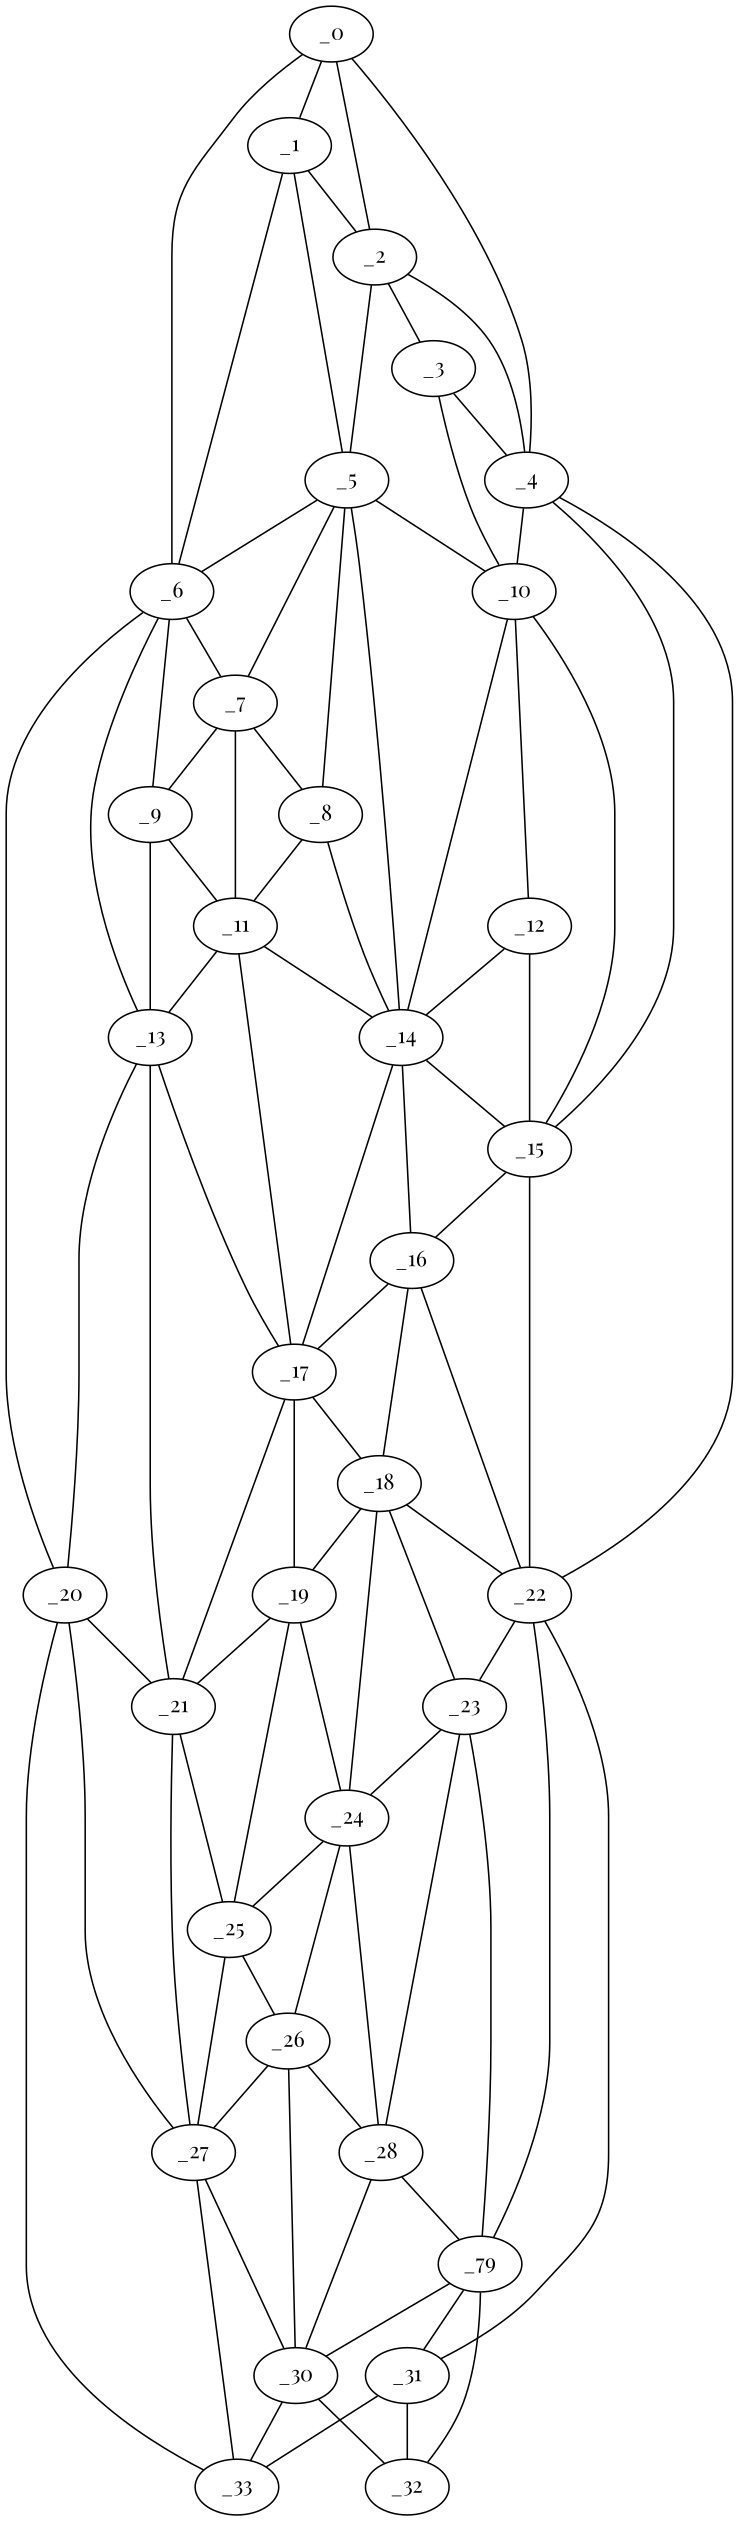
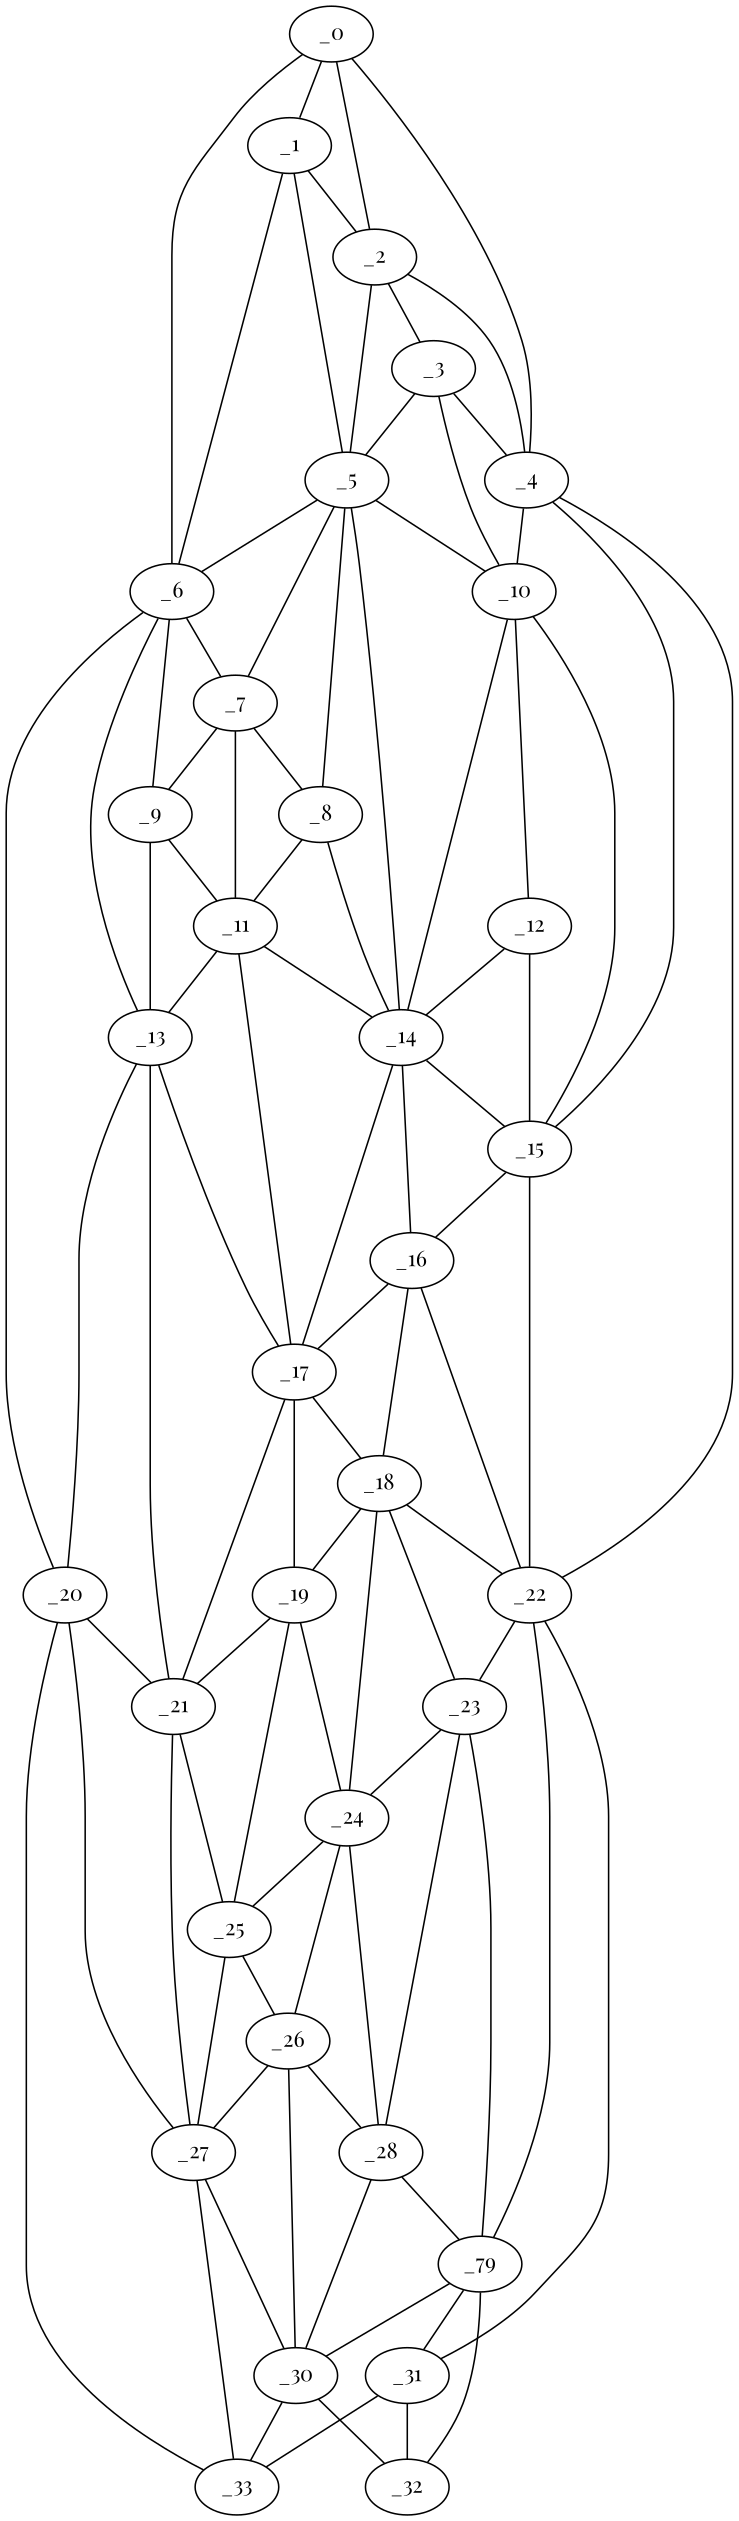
  graph {
    fontname="Playfair Display"
    node [fontname="Playfair Display" x=98 y=44]
    edge [fontname="Playfair Display" valence=2]
    _0 [x=3 y=51]
    _1 [x=17 y=49]
    _2 [x=27]
    _4 [x=46 y=36]
    _6 [x=49 y=84]
    _5 [x=47 y=62]
    _3 [x=38]
    _10 [x=58]
    _15 [x=70 y=45]
    _22
    _7 [x=51 y=73]
    _9 [x=56 y=84]
    _13 [x=65 y=86]
    _20 [x=94 y=93]
    _8 [x=54 y=67]
    _14 [x=68 y=58]
    _12 [x=65 y=46]
    _16 [x=80 y=54]
    _23 [y=51]
    n20 [label=_79 x=119 y=56]
    _31 [x=126 y=49]
    _11 [x=64 y=68]
    _17 [x=80 y=62]
    _21 [x=95 y=77]
    _27 [x=111 y=79]
    _33 [x=127 y=73]
    _18 [x=91 y=56]
    _24 [x=102 y=66]
    _28 [x=113 y=60]
    _30 [x=119 y=65]
    _32 [x=126 y=57]
    _19 [x=93 y=68]
    _25 [x=103 y=71]
    _26 [x=109 y=70]
    _0 -- _1
    _0 -- _2 [valence=1]
    _0 -- _4 [valence=1]
    _0 -- _6 [valence=1]
    _1 -- _2
    _1 -- _6
    _1 -- _5
    _2 -- _4
    _2 -- _5
    _2 -- _3
    _4 -- _10 [valence=1]
    _4 -- _15
    _4 -- _22 [valence=1]
    _6 -- _7
    _6 -- _9 [valence=1]
    _6 -- _13
    _6 -- _20 [valence=1]
    _5 -- _6 [valence=1]
    _5 -- _10
    _5 -- _7
    _5 -- _8
    _5 -- _14
    _3 -- _4 [valence=1]
+   _3 -- _5 [valence=1]
    _3 -- _10
    _10 -- _15
    _10 -- _14 [valence=1]
    _10 -- _12
    _15 -- _22 [valence=1]
    _15 -- _16 [valence=1]
    _22 -- _23
    _22 -- n20
    _22 -- _31 [valence=1]
    _7 -- _9 [valence=1]
    _7 -- _8
    _7 -- _11
    _9 -- _13
    _9 -- _11
    _13 -- _20 [valence=1]
    _13 -- _17
    _13 -- _21
    _20 -- _21 [valence=1]
    _20 -- _27 [valence=1]
    _20 -- _33 [valence=1]
    _8 -- _14
    _8 -- _11
    _14 -- _15
    _14 -- _16
    _14 -- _17
    _12 -- _15
    _12 -- _14 [valence=1]
    _16 -- _22
    _16 -- _17
    _16 -- _18
    _23 -- n20
    _23 -- _24
    _23 -- _28 [valence=1]
    n20 -- _31 [valence=1]
    n20 -- _30 [valence=1]
    n20 -- _32
    _31 -- _33 [valence=1]
    _31 -- _32 [valence=1]
    _11 -- _13 [valence=1]
    _11 -- _14
    _11 -- _17 [valence=1]
    _17 -- _21 [valence=1]
    _17 -- _18 [valence=1]
    _17 -- _19
    _21 -- _27
    _21 -- _25
    _27 -- _33 [valence=1]
    _27 -- _30
    _18 -- _22 [valence=1]
    _18 -- _23
    _18 -- _24
    _18 -- _19
    _24 -- _28
    _24 -- _25 [valence=1]
    _24 -- _26 [valence=1]
    _28 -- n20
    _28 -- _30
    _30 -- _33
    _30 -- _32
    _19 -- _21
    _19 -- _24
    _19 -- _25 [valence=1]
    _25 -- _27 [valence=1]
    _25 -- _26
    _26 -- _27 [valence=1]
    _26 -- _28
    _26 -- _30 [valence=1]
  }
